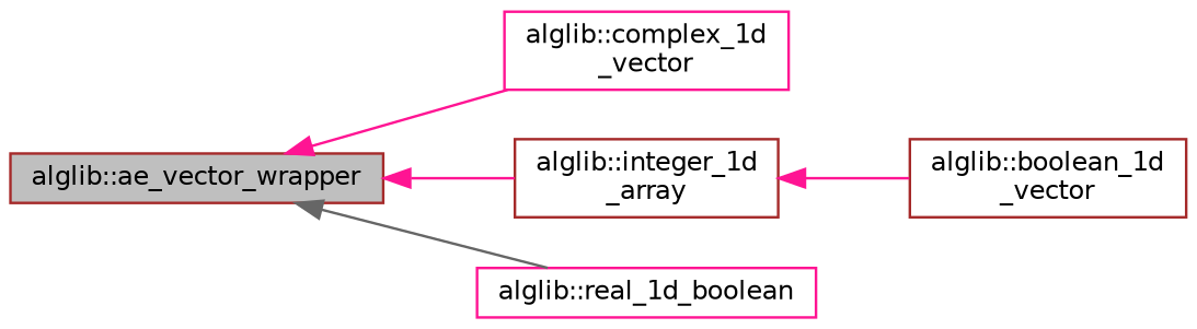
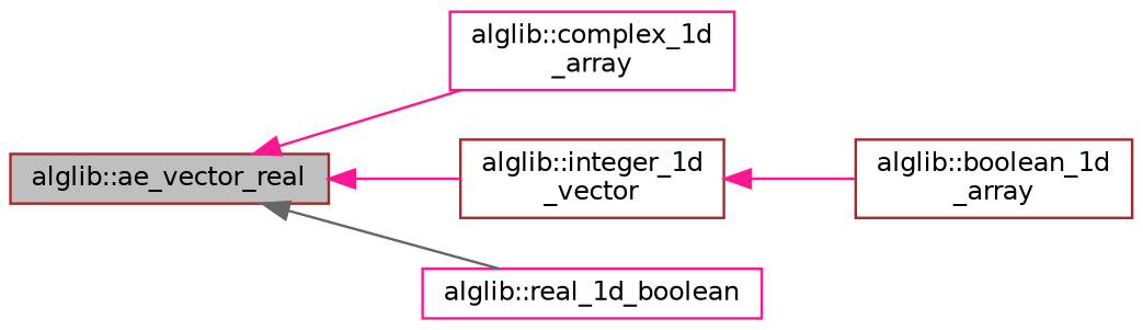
  digraph {
    rankdir=LR
    node [color=brown fillcolor=white fontname=Helvetica fontsize=10 shape=record style=filled]
    edge [color=deeppink dir=back fontname=Helvetica fontsize=10 labelfontname=Helvetica labelfontsize=10 style=solid]
-   n1 [fillcolor=grey75 fontcolor=black height=0.2 label="alglib::ae_vector_wrapper" width=0.4]
-   n2 [color=deeppink height=0.2 label="alglib::complex_1d\l_vector" width=0.4]
-   n3 [height=0.2 label="alglib::integer_1d\l_array" width=0.4]
+   n1 [fillcolor=grey75 fontcolor=black height=0.2 label="alglib::ae_vector_real" width=0.4]
+   n2 [color=deeppink height=0.2 label="alglib::complex_1d\l_array" width=0.4]
+   n3 [height=0.2 label="alglib::integer_1d\l_vector" width=0.4]
    n4 [color=deeppink height=0.2 label="alglib::real_1d_boolean" width=0.4]
-   n5 [height=0.2 label="alglib::boolean_1d\l_vector" width=0.4]
+   n5 [height=0.2 label="alglib::boolean_1d\l_array" width=0.4]
    n1 -> n2
    n1 -> n3
    n1 -> n4 [color=gray40]
    n3 -> n5
  }
